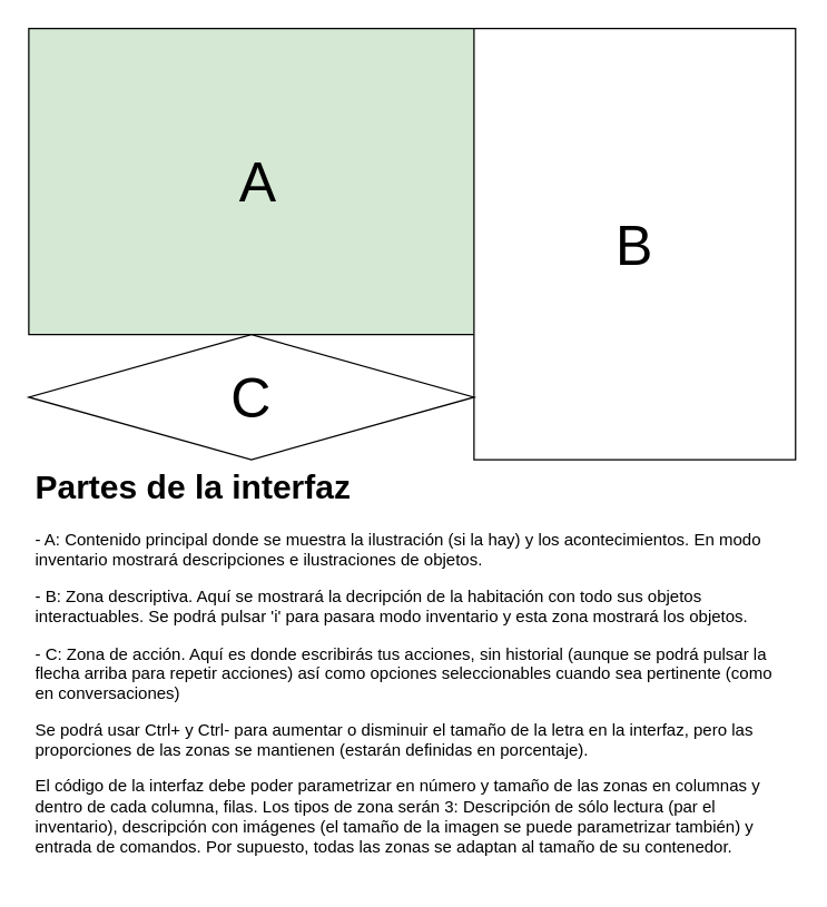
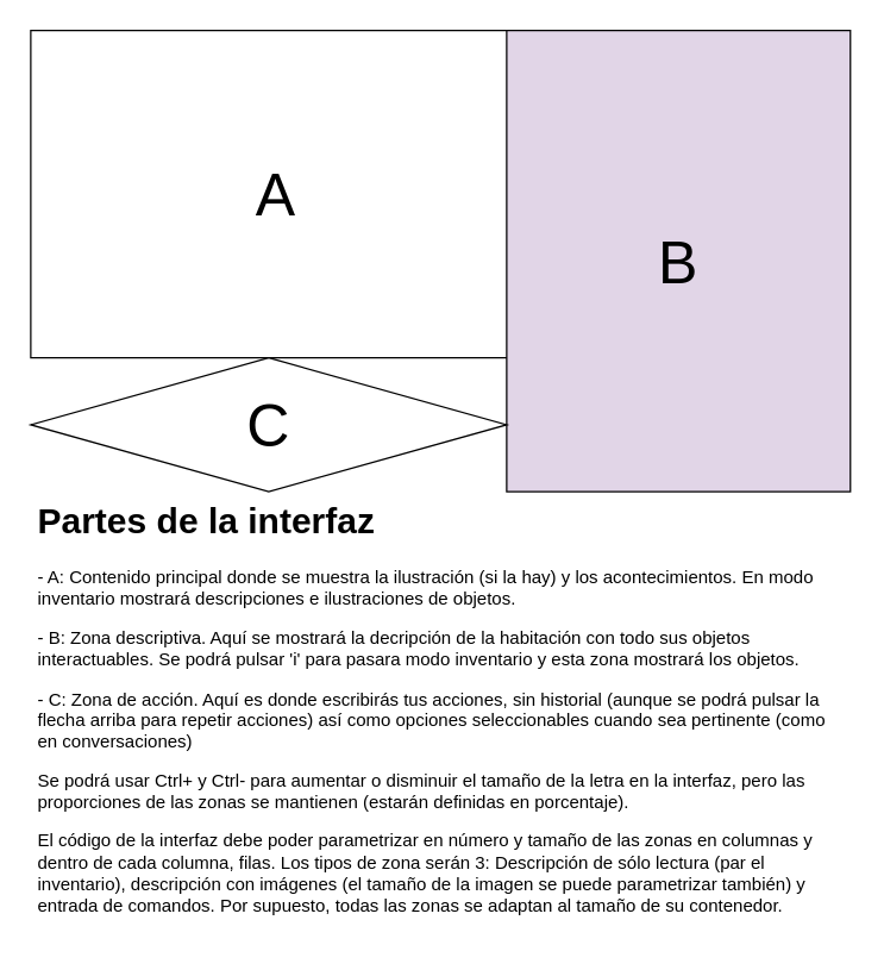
  <mxCell id="0" />
  <mxCell id="1" parent="0" />
- <mxCell id="2" value="&lt;font style=&quot;font-size: 40px;&quot;&gt;A&lt;/font&gt;" style="rounded=0;whiteSpace=wrap;html=1;fillColor=#d5e8d4;" vertex="1" parent="1"><mxGeometry x="20" y="20" width="330" height="220" as="geometry" /></mxCell>
- <mxCell id="3" value="&lt;font style=&quot;font-size: 40px;&quot;&gt;B&lt;/font&gt;" style="rounded=0;whiteSpace=wrap;html=1;" vertex="1" parent="1"><mxGeometry x="340" y="20" width="231.11" height="310" as="geometry" /></mxCell>
+ <mxCell id="2" value="&lt;font style=&quot;font-size: 40px;&quot;&gt;A&lt;/font&gt;" style="rounded=0;whiteSpace=wrap;html=1;" vertex="1" parent="1"><mxGeometry x="20" y="20" width="330" height="220" as="geometry" /></mxCell>
+ <mxCell id="3" value="&lt;font style=&quot;font-size: 40px;&quot;&gt;B&lt;/font&gt;" style="rounded=0;whiteSpace=wrap;html=1;fillColor=#e1d5e7;" vertex="1" parent="1"><mxGeometry x="340" y="20" width="231.11" height="310" as="geometry" /></mxCell>
  <mxCell id="4" value="&lt;font style=&quot;font-size: 40px;&quot;&gt;C&lt;/font&gt;" style="rhombus;whiteSpace=wrap;html=1;" vertex="1" parent="1"><mxGeometry x="20" y="240" width="320" height="90" as="geometry" /></mxCell>
  <mxCell id="5" value="&lt;h1&gt;Partes de la interfaz&lt;/h1&gt;&lt;p&gt;- A: Contenido principal donde se muestra la ilustración (si la hay) y los acontecimientos. En modo inventario mostrará descripciones e ilustraciones de objetos.&lt;/p&gt;&lt;p&gt;- B: Zona descriptiva. Aquí se mostrará la decripción de la habitación con todo sus objetos interactuables. Se podrá pulsar 'i' para pasara modo inventario y esta zona mostrará los objetos.&lt;/p&gt;&lt;p&gt;- C: Zona de acción. Aquí es donde escribirás tus acciones, sin historial (aunque se podrá pulsar la flecha arriba para repetir acciones) así como opciones seleccionables cuando sea pertinente (como en conversaciones)&lt;/p&gt;&lt;p&gt;Se podrá usar Ctrl+ y Ctrl- para aumentar o disminuir el tamaño de la letra en la interfaz, pero las proporciones de las zonas se mantienen (estarán definidas en porcentaje).&lt;/p&gt;&lt;p&gt;El código de la interfaz debe poder parametrizar en número y tamaño de las zonas en columnas y dentro de cada columna, filas. Los tipos de zona serán 3: Descripción de sólo lectura (par el inventario), descripción con imágenes (el tamaño de la imagen se puede parametrizar también) y entrada de comandos. Por supuesto, todas las zonas se adaptan al tamaño de su contenedor.&lt;/p&gt;" style="text;html=1;spacing=5;spacingTop=-20;whiteSpace=wrap;overflow=hidden;rounded=0;" vertex="1" parent="1"><mxGeometry x="20" y="330" width="550" height="300" as="geometry" /></mxCell>
